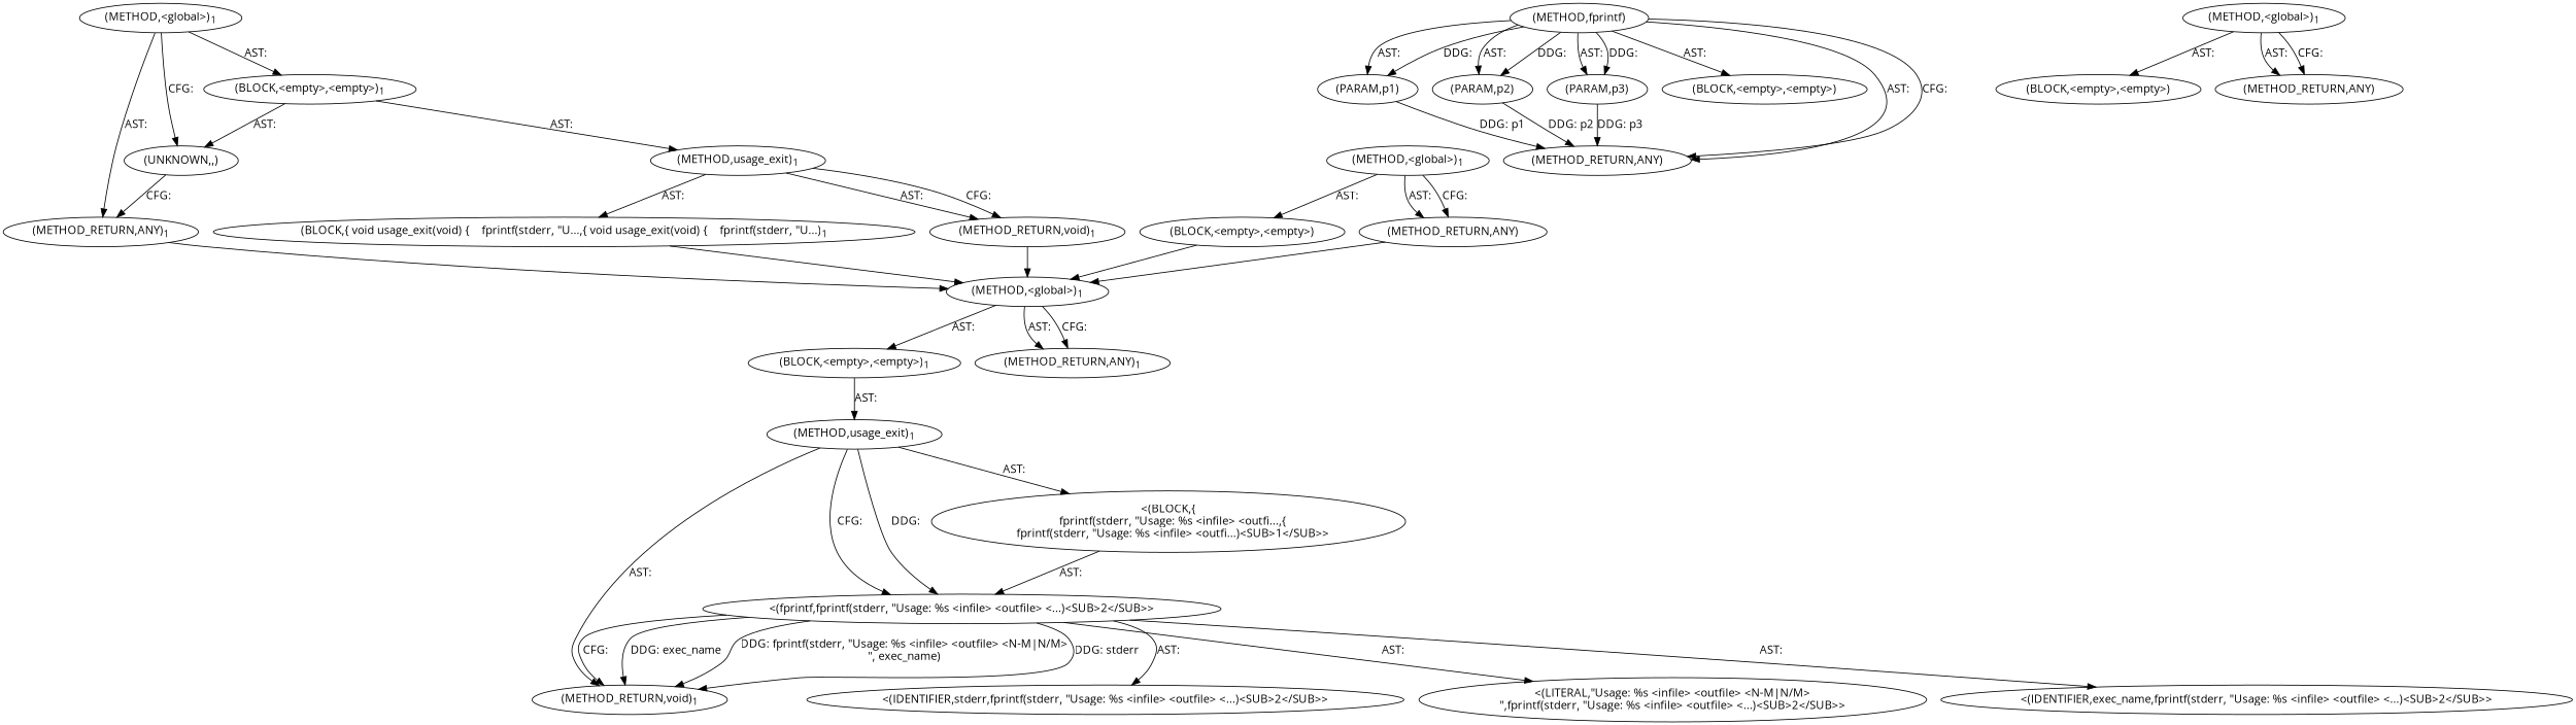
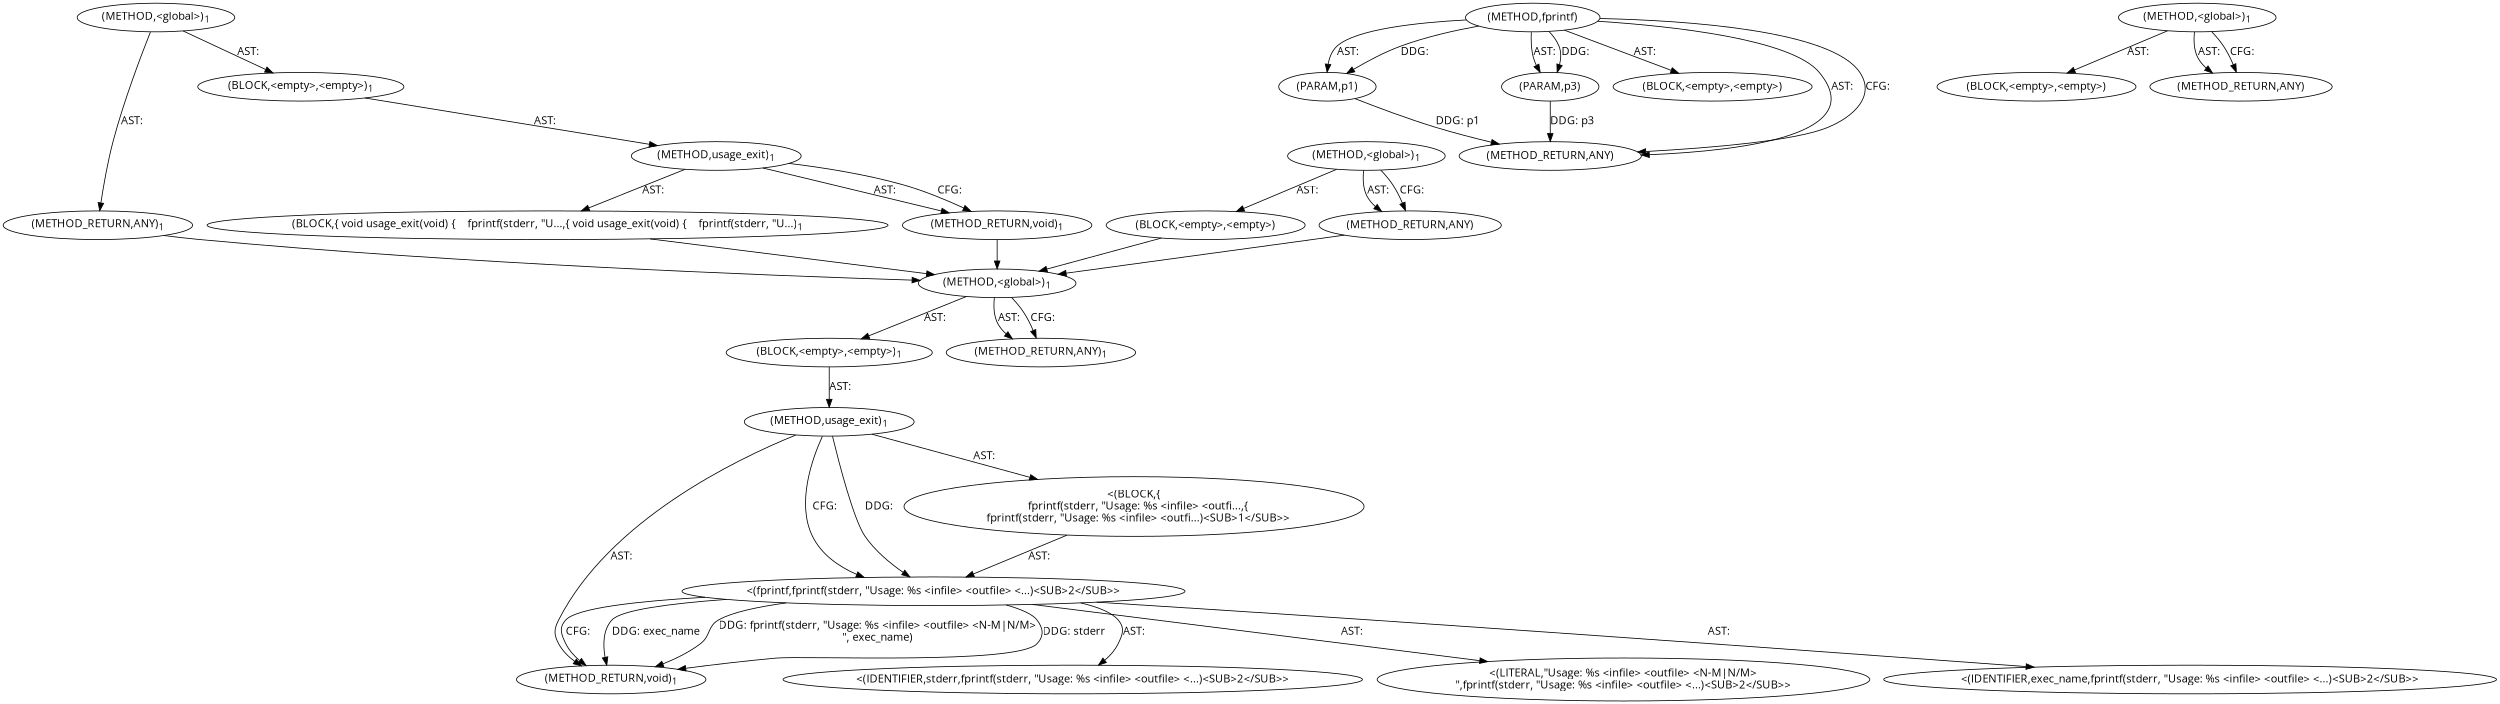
  digraph {
    fontname="Open Sans"
    node [fontname="Open Sans"]
    edge [fontname="Open Sans"]
    n1 [label=<(METHOD,&lt;global&gt;)<SUB>1</SUB>>]
    n2 [label=<(BLOCK,&lt;empty&gt;,&lt;empty&gt;)<SUB>1</SUB>>]
    n3 [label=<(METHOD_RETURN,ANY)<SUB>1</SUB>>]
    n4 [label=<(METHOD,usage_exit)<SUB>1</SUB>>]
    n5 [label="<(BLOCK,{\n   fprintf(stderr, &quot;Usage: %s &lt;infile&gt; &lt;outfi...,{\n   fprintf(stderr, &quot;Usage: %s &lt;infile&gt; &lt;outfi...)<SUB>1</SUB>>"]
    n6 [label="<(fprintf,fprintf(stderr, &quot;Usage: %s &lt;infile&gt; &lt;outfile&gt; &lt;...)<SUB>2</SUB>>"]
    n7 [label=<(METHOD_RETURN,void)<SUB>1</SUB>>]
    n8 [label="<(IDENTIFIER,stderr,fprintf(stderr, &quot;Usage: %s &lt;infile&gt; &lt;outfile&gt; &lt;...)<SUB>2</SUB>>"]
    n9 [label="<(LITERAL,&quot;Usage: %s &lt;infile&gt; &lt;outfile&gt; &lt;N-M|N/M&gt;\n&quot;,fprintf(stderr, &quot;Usage: %s &lt;infile&gt; &lt;outfile&gt; &lt;...)<SUB>2</SUB>>"]
    n10 [label="<(IDENTIFIER,exec_name,fprintf(stderr, &quot;Usage: %s &lt;infile&gt; &lt;outfile&gt; &lt;...)<SUB>2</SUB>>"]
    n11 [label=<(METHOD,fprintf)>]
    n12 [label=<(PARAM,p1)>]
-   n13 [label=<(PARAM,p2)>]
    n14 [label=<(PARAM,p3)>]
    n15 [label=<(BLOCK,&lt;empty&gt;,&lt;empty&gt;)>]
    n16 [label=<(METHOD_RETURN,ANY)>]
    n17 [label=<(METHOD,&lt;global&gt;)<SUB>1</SUB>>]
    n18 [label=<(BLOCK,&lt;empty&gt;,&lt;empty&gt;)>]
    n19 [label=<(METHOD_RETURN,ANY)>]
    n20 [label=<(METHOD,&lt;global&gt;)<SUB>1</SUB>>]
    n21 [label=<(BLOCK,&lt;empty&gt;,&lt;empty&gt;)<SUB>1</SUB>>]
-   n22 [label=<(UNKNOWN,,)>]
    n23 [label=<(METHOD_RETURN,ANY)<SUB>1</SUB>>]
    n24 [label=<(METHOD,usage_exit)<SUB>1</SUB>>]
    n25 [label=<(BLOCK,{ void usage_exit(void) {    fprintf(stderr, &quot;U...,{ void usage_exit(void) {    fprintf(stderr, &quot;U...)<SUB>1</SUB>>]
    n26 [label=<(METHOD_RETURN,void)<SUB>1</SUB>>]
    n27 [label=<(METHOD,&lt;global&gt;)<SUB>1</SUB>>]
    n28 [label=<(BLOCK,&lt;empty&gt;,&lt;empty&gt;)>]
    n29 [label=<(METHOD_RETURN,ANY)>]
    n1 -> n2 [label="AST: "]
    n1 -> n3 [label="AST: "]
    n1 -> n3 [label="CFG: "]
    n2 -> n4 [label="AST: "]
    n4 -> n5 [label="AST: "]
    n4 -> n6 [label="CFG: "]
    n4 -> n6 [label="DDG: "]
    n4 -> n7 [label="AST: "]
    n5 -> n6 [label="AST: "]
    n6 -> n7 [label="CFG: "]
    n6 -> n7 [label="DDG: exec_name"]
    n6 -> n7 [label="DDG: fprintf(stderr, &quot;Usage: %s &lt;infile&gt; &lt;outfile&gt; &lt;N-M|N/M&gt;\n&quot;, exec_name)"]
    n6 -> n7 [label="DDG: stderr"]
    n6 -> n8 [label="AST: "]
    n6 -> n9 [label="AST: "]
    n6 -> n10 [label="AST: "]
    n11 -> n12 [label="AST: "]
    n11 -> n12 [label="DDG: "]
-   n11 -> n13 [label="AST: "]
-   n11 -> n13 [label="DDG: "]
    n11 -> n14 [label="AST: "]
    n11 -> n14 [label="DDG: "]
    n11 -> n15 [label="AST: "]
    n11 -> n16 [label="AST: "]
    n11 -> n16 [label="CFG: "]
    n12 -> n16 [label="DDG: p1"]
-   n13 -> n16 [label="DDG: p2"]
    n14 -> n16 [label="DDG: p3"]
    n17 -> n18 [label="AST: "]
    n17 -> n19 [label="AST: "]
    n17 -> n19 [label="CFG: "]
    n20 -> n21 [label="AST: "]
-   n20 -> n22 [label="CFG: "]
    n20 -> n23 [label="AST: "]
-   n21 -> n22 [label="AST: "]
    n21 -> n24 [label="AST: "]
-   n22 -> n23 [label="CFG: "]
    n23 -> n1
    n24 -> n25 [label="AST: "]
    n24 -> n26 [label="AST: "]
    n24 -> n26 [label="CFG: "]
    n25 -> n1
    n26 -> n1
    n27 -> n28 [label="AST: "]
    n27 -> n29 [label="AST: "]
    n27 -> n29 [label="CFG: "]
    n28 -> n1
    n29 -> n1
  }
